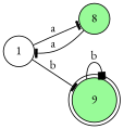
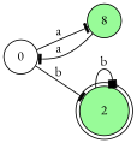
  digraph {
    fontname="EB Garamond"
    rankdir=LR
    node [fillcolor=palegreen fontname="EB Garamond" shape=circle style=filled]
    edge [arrowhead=tee fontname="EB Garamond"]
-   2 [shape=doublecircle label=9]
+   2 [shape=doublecircle]
    n2 [label=8]
-   1 [fillcolor=white]
+   1 [fillcolor=white label=0]
    2 -> 2 [arrowhead=box label=b]
    n2 -> 1 [label=a]
    1 -> 2 [label=b]
    1 -> n2 [label=a]
  }
